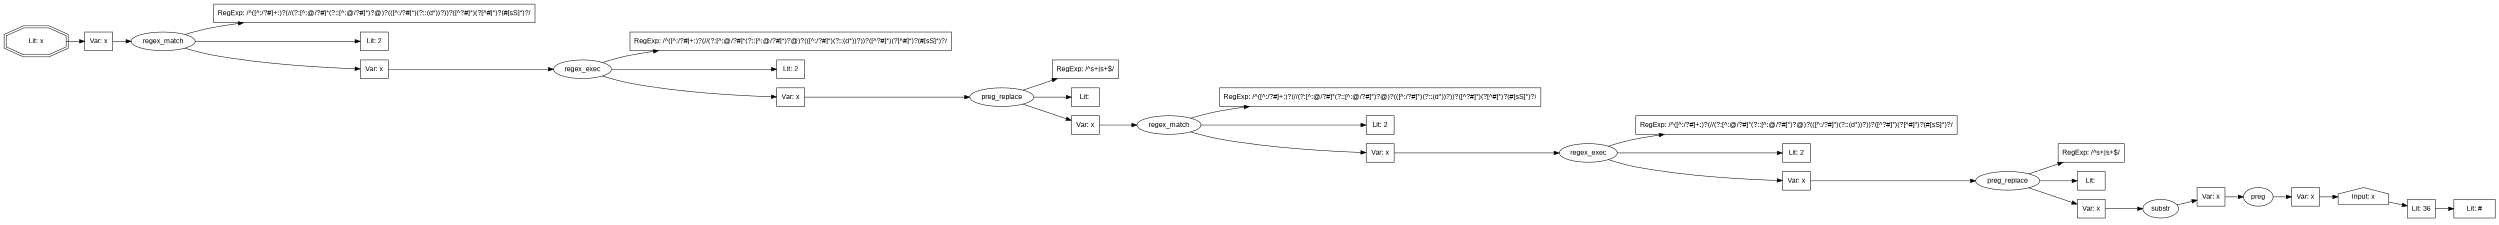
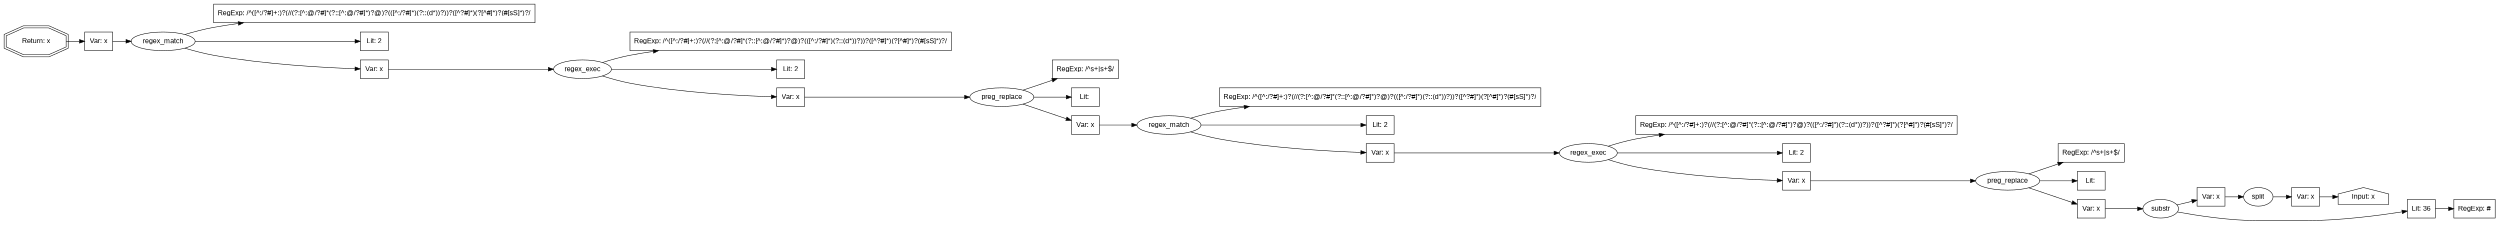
  digraph {
    fontname="Liberation Sans"
    rankdir=LR
    node [fontname="Liberation Sans" shape=box]
    edge [fontname="Liberation Sans"]
    n1 [label="Input: x" shape=house]
-   n2 [label=preg shape=ellipse]
+   n2 [label=split shape=ellipse]
    n3 [label="Var: x"]
-   n4 [label="Lit: #"]
+   n4 [label="RegExp: #"]
    n5 [label=substr shape=ellipse]
    n6 [label="Var: x"]
    n7 [label="Lit: 36"]
    n8 [label=preg_replace shape=ellipse]
    n9 [label="RegExp: /^\s+|\s+$/"]
    n10 [label="Lit: "]
    n11 [label="Var: x"]
    n12 [label=regex_exec shape=ellipse]
    n13 [label="RegExp: /^([^:\/?#]+:)?(\/\/(?:[^:@\/?#]*(?::[^:@\/?#]*)?@)?(([^:\/?#]*)(?::(\d*))?))?([^?#]*)(\?[^#]*)?(#[\s\S]*)?/"]
    n14 [label="Lit: 2"]
    n15 [label="Var: x"]
    n16 [label=regex_match shape=ellipse]
    n17 [label="RegExp: /^([^:\/?#]+:)?(\/\/(?:[^:@\/?#]*(?::[^:@\/?#]*)?@)?(([^:\/?#]*)(?::(\d*))?))?([^?#]*)(\?[^#]*)?(#[\s\S]*)?/"]
    n18 [label="Lit: 2"]
    n19 [label="Var: x"]
    n20 [label=preg_replace shape=ellipse]
    n21 [label="RegExp: /^\s+|\s+$/"]
    n22 [label="Lit: "]
    n23 [label="Var: x"]
    n24 [label=regex_exec shape=ellipse]
    n25 [label="RegExp: /^([^:\/?#]+:)?(\/\/(?:[^:@\/?#]*(?::[^:@\/?#]*)?@)?(([^:\/?#]*)(?::(\d*))?))?([^?#]*)(\?[^#]*)?(#[\s\S]*)?/"]
    n26 [label="Lit: 2"]
    n27 [label="Var: x"]
    n28 [label=regex_match shape=ellipse]
    n29 [label="RegExp: /^([^:\/?#]+:)?(\/\/(?:[^:@\/?#]*(?::[^:@\/?#]*)?@)?(([^:\/?#]*)(?::(\d*))?))?([^?#]*)(\?[^#]*)?(#[\s\S]*)?/"]
    n30 [label="Lit: 2"]
    n31 [label="Var: x"]
    n32 [label="Var: x"]
-   n33 [label="Lit: x" shape=doubleoctagon]
+   n33 [label="Return: x" shape=doubleoctagon]
    n2 -> n3
    n3 -> n1
    n5 -> n6
-   n1 -> n7
+   n5 -> n7
    n6 -> n2
    n7 -> n4
    n8 -> n9
    n8 -> n10
    n8 -> n11
    n11 -> n5
    n12 -> n13
    n12 -> n14
    n12 -> n15
    n15 -> n8
    n16 -> n17
    n16 -> n18
    n16 -> n19
    n19 -> n12
    n20 -> n21
    n20 -> n22
    n20 -> n23
    n23 -> n16
    n24 -> n25
    n24 -> n26
    n24 -> n27
    n27 -> n20
    n28 -> n29
    n28 -> n30
    n28 -> n31
    n31 -> n24
    n32 -> n28
    n33 -> n32
  }
